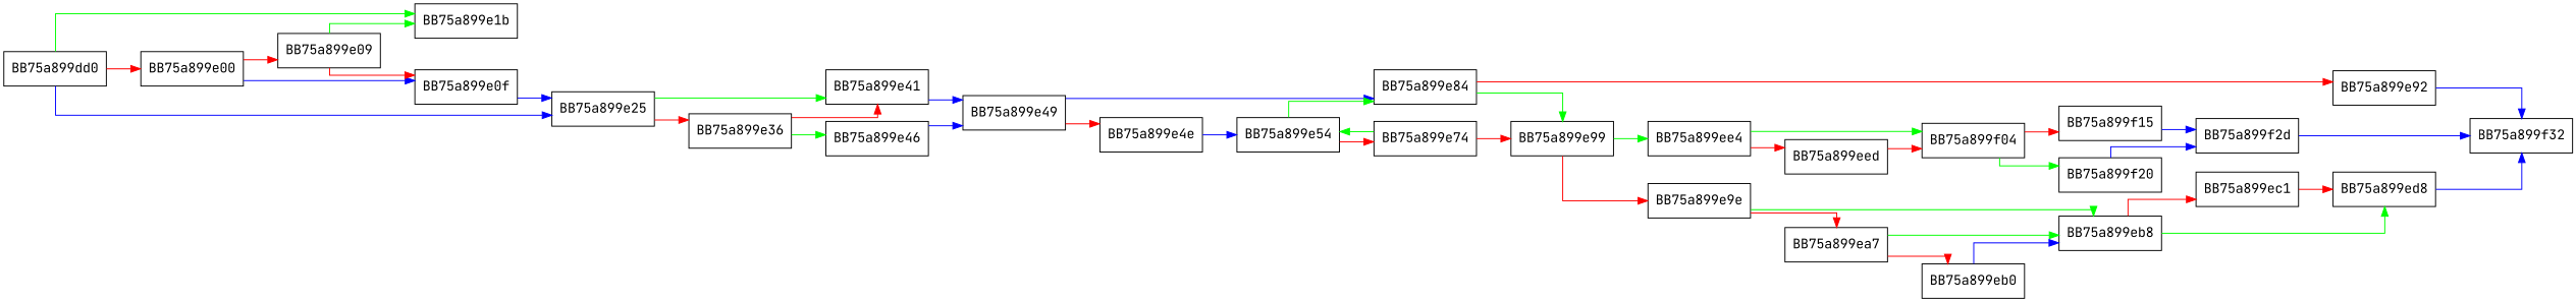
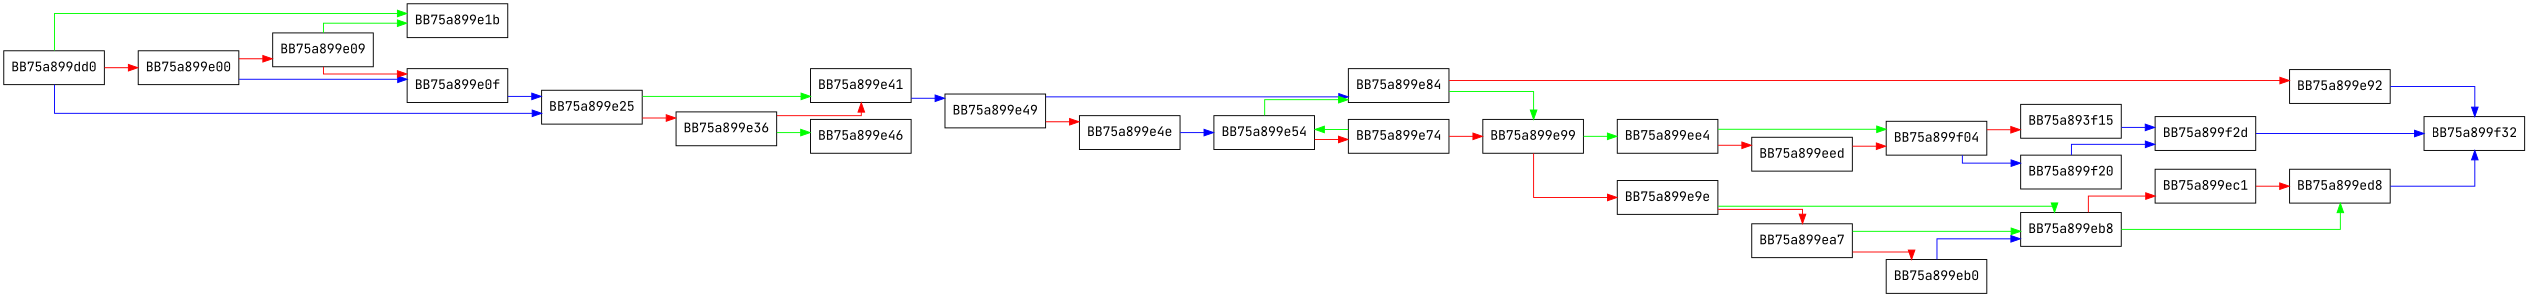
  digraph {
    fontname="JetBrains Mono"
    rankdir=LR
    splines=ortho
    node [fontname="JetBrains Mono" shape=box]
    edge [color=red fontname="JetBrains Mono"]
    BB75a899dd0
    BB75a899e1b
    BB75a899e00
    BB75a899e25
    BB75a899e0f
    BB75a899e09
    BB75a899e41
    BB75a899e36
    BB75a899e49
    BB75a899e46
    BB75a899e84
    BB75a899e4e
    BB75a899e99
    BB75a899e92
    BB75a899e54
    BB75a899ee4
    BB75a899e9e
    BB75a899f32
    BB75a899e74
    BB75a899f04
    BB75a899eed
    BB75a899eb8
    BB75a899ea7
    BB75a899f20
-   BB75a899f15
+   BB75a899f15 [label=BB75a893f15]
    BB75a899ed8
    BB75a899ec1
    BB75a899eb0
    BB75a899f2d
    BB75a899dd0 -> BB75a899e1b [color=green]
    BB75a899dd0 -> BB75a899e00
    BB75a899dd0 -> BB75a899e25 [color=blue]
    BB75a899e00 -> BB75a899e0f [color=blue]
    BB75a899e00 -> BB75a899e09
    BB75a899e25 -> BB75a899e41 [color=green]
    BB75a899e25 -> BB75a899e36
    BB75a899e0f -> BB75a899e25 [color=blue]
    BB75a899e09 -> BB75a899e1b [color=green]
    BB75a899e09 -> BB75a899e0f
    BB75a899e41 -> BB75a899e49 [color=blue]
    BB75a899e36 -> BB75a899e41
    BB75a899e36 -> BB75a899e46 [color=green]
    BB75a899e49 -> BB75a899e84 [color=blue]
    BB75a899e49 -> BB75a899e4e
-   BB75a899e46 -> BB75a899e49 [color=blue]
    BB75a899e84 -> BB75a899e99 [color=green]
    BB75a899e84 -> BB75a899e92
    BB75a899e4e -> BB75a899e54 [color=blue]
    BB75a899e99 -> BB75a899ee4 [color=green]
    BB75a899e99 -> BB75a899e9e
    BB75a899e92 -> BB75a899f32 [color=blue]
    BB75a899e54 -> BB75a899e84 [color=green]
    BB75a899e54 -> BB75a899e74
    BB75a899ee4 -> BB75a899f04 [color=green]
    BB75a899ee4 -> BB75a899eed
    BB75a899e9e -> BB75a899eb8 [color=green]
    BB75a899e9e -> BB75a899ea7
    BB75a899e74 -> BB75a899e99
    BB75a899e74 -> BB75a899e54 [color=green]
-   BB75a899f04 -> BB75a899f20 [color=green]
+   BB75a899f04 -> BB75a899f20 [color=blue]
    BB75a899f04 -> BB75a899f15
    BB75a899eed -> BB75a899f04
    BB75a899eb8 -> BB75a899ed8 [color=green]
    BB75a899eb8 -> BB75a899ec1
    BB75a899ea7 -> BB75a899eb8 [color=green]
    BB75a899ea7 -> BB75a899eb0
    BB75a899f20 -> BB75a899f2d [color=blue]
    BB75a899f15 -> BB75a899f2d [color=blue]
    BB75a899ed8 -> BB75a899f32 [color=blue]
    BB75a899ec1 -> BB75a899ed8
    BB75a899eb0 -> BB75a899eb8 [color=blue]
    BB75a899f2d -> BB75a899f32 [color=blue]
  }
